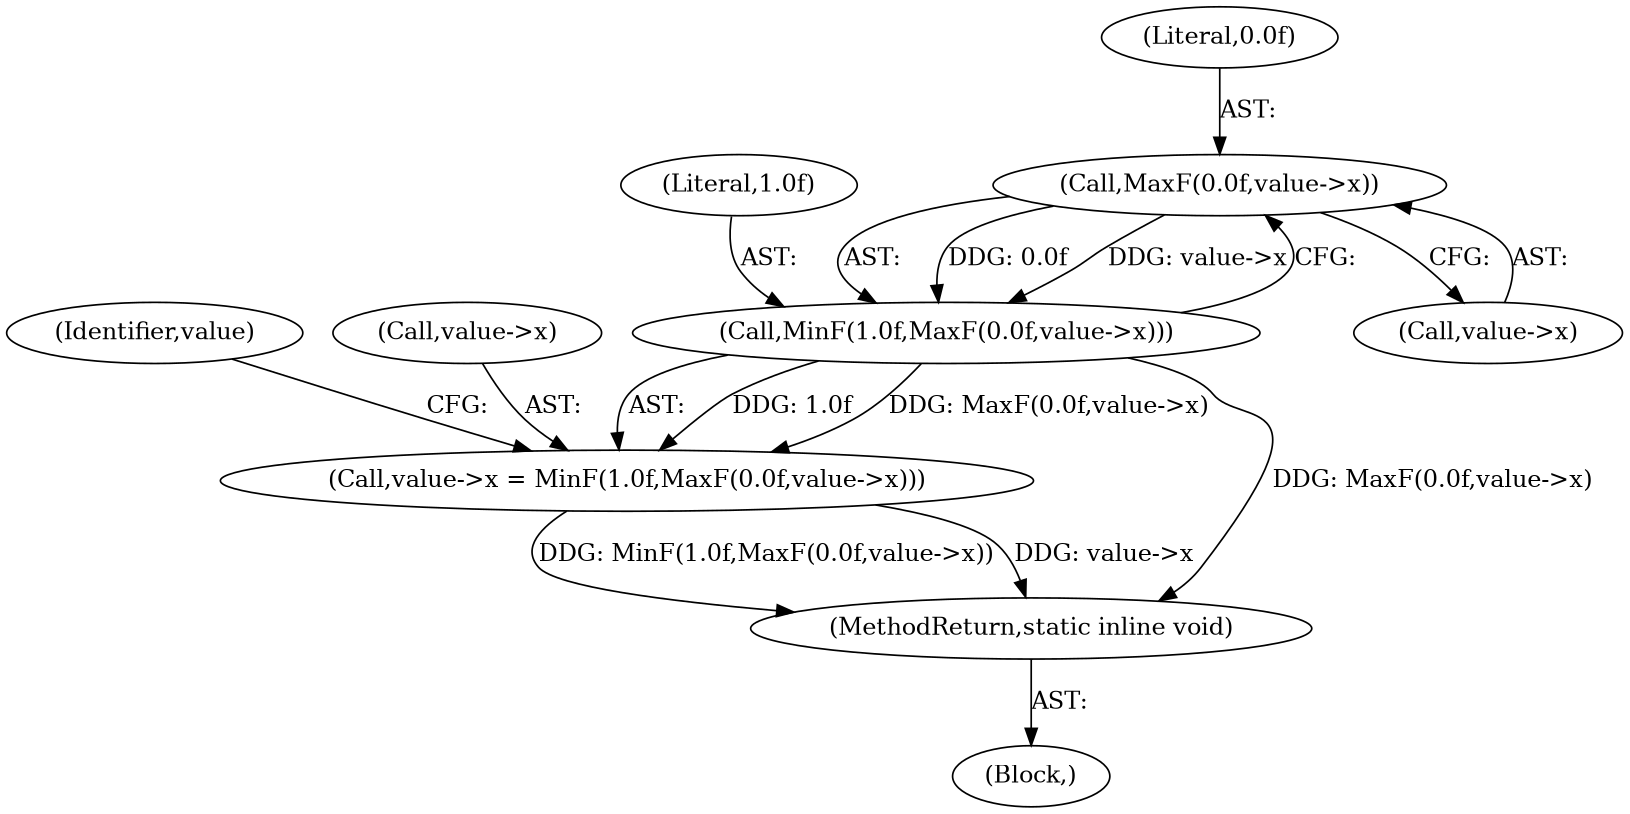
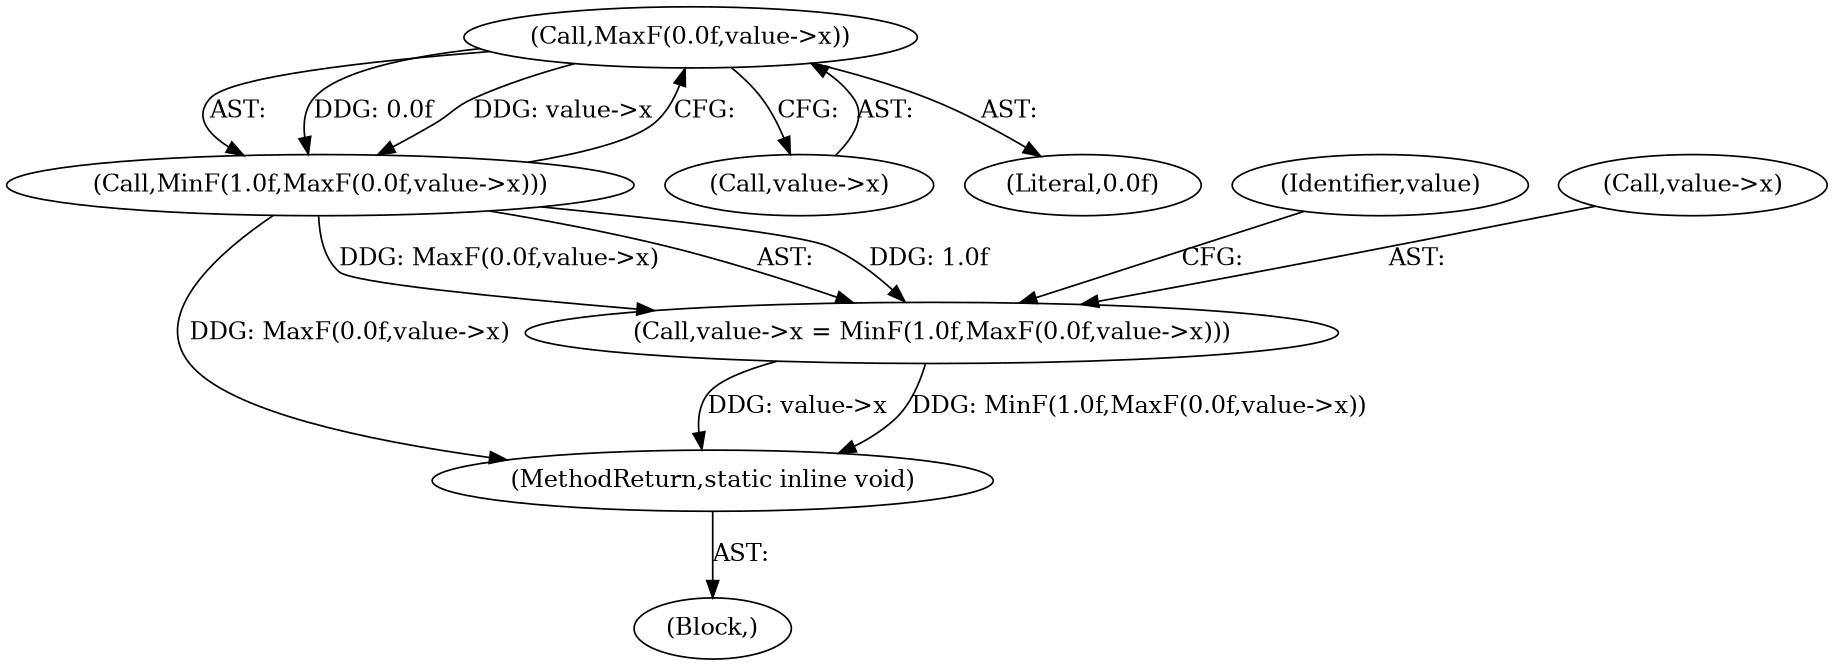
  digraph {
    n1 [label="(Call,MaxF(0.0f,value->x))"]
    n2 [label="(Call,MinF(1.0f,MaxF(0.0f,value->x)))"]
    n3 [label="(Call,value->x)"]
    n4 [label="(Call,value->x = MinF(1.0f,MaxF(0.0f,value->x)))"]
    n5 [label="(MethodReturn,static inline void)"]
    n6 [label="(Block,)"]
    n7 [label="(Identifier,value)"]
-   n8 [label="(Literal,1.0f)"]
    n9 [label="(Call,value->x)"]
    n10 [label="(Literal,0.0f)"]
    n1 -> n2 [label="AST: "]
    n1 -> n2 [label="DDG: 0.0f"]
    n1 -> n2 [label="DDG: value->x"]
    n1 -> n3 [label="CFG: "]
    n2 -> n1 [label="CFG: "]
    n2 -> n4 [label="AST: "]
    n2 -> n4 [label="DDG: 1.0f"]
    n2 -> n4 [label="DDG: MaxF(0.0f,value->x)"]
    n2 -> n5 [label="DDG: MaxF(0.0f,value->x)"]
    n3 -> n1 [label="AST: "]
    n4 -> n5 [label="DDG: MinF(1.0f,MaxF(0.0f,value->x))"]
    n4 -> n5 [label="DDG: value->x"]
    n5 -> n6 [label="AST: "]
    n7 -> n4 [label="CFG: "]
-   n8 -> n2 [label="AST: "]
    n9 -> n4 [label="AST: "]
-   n10 -> n1 [label="AST: "]
+   n1 -> n10 [label="AST: "]
  }
